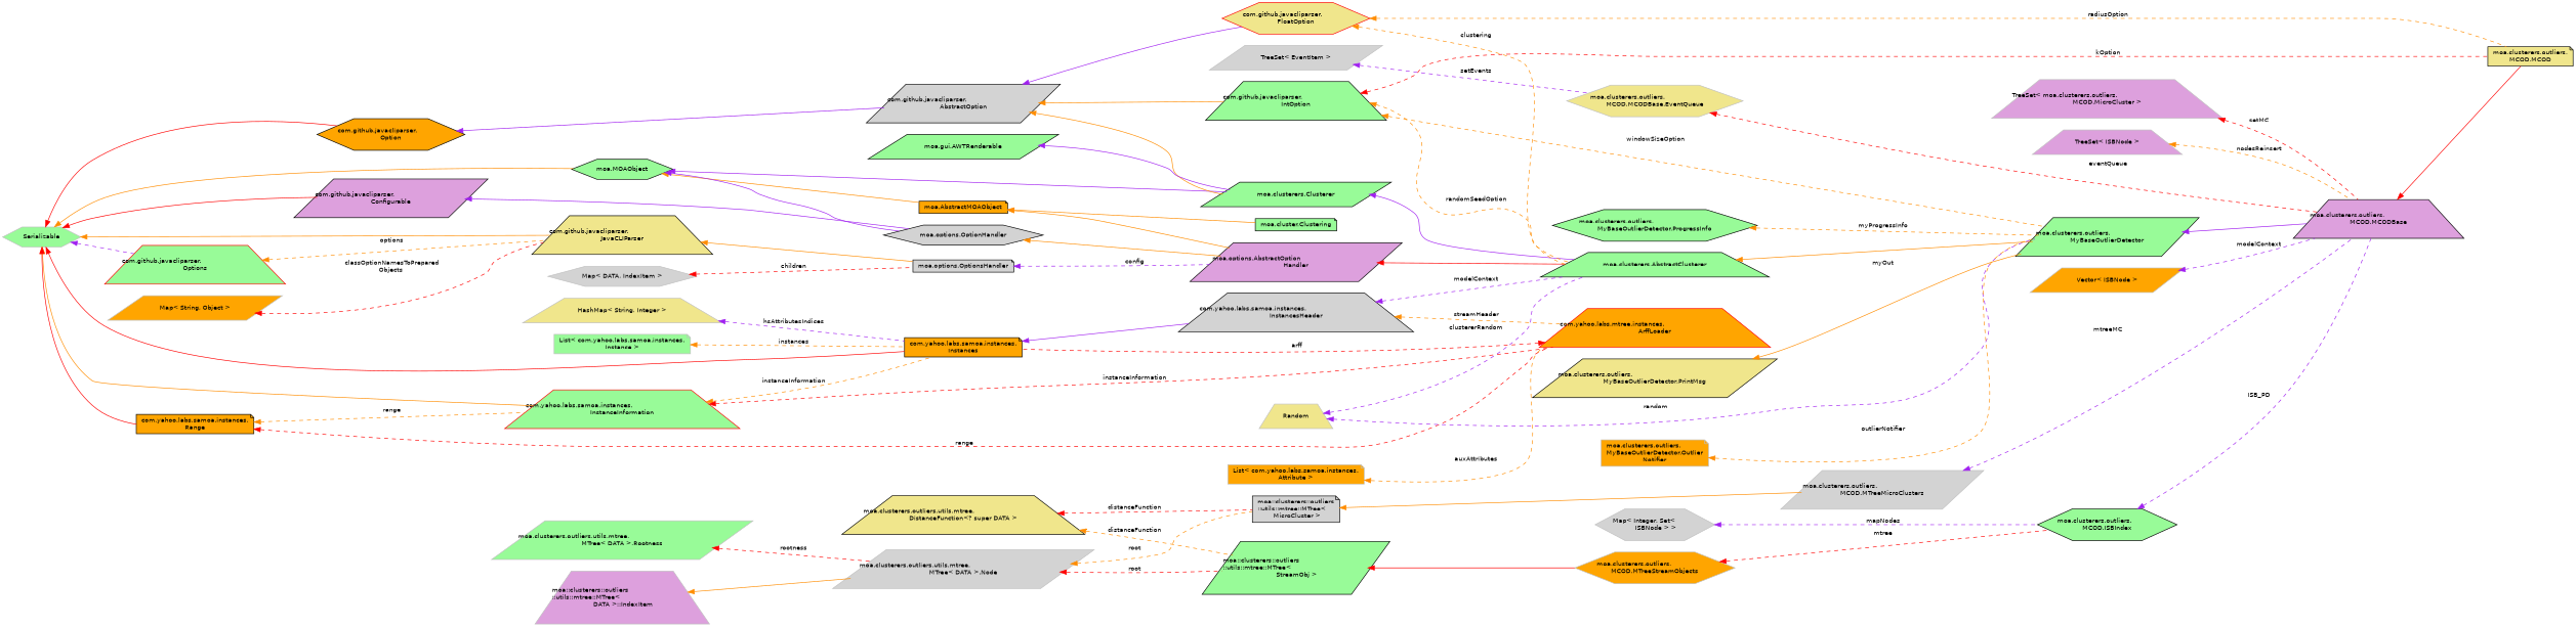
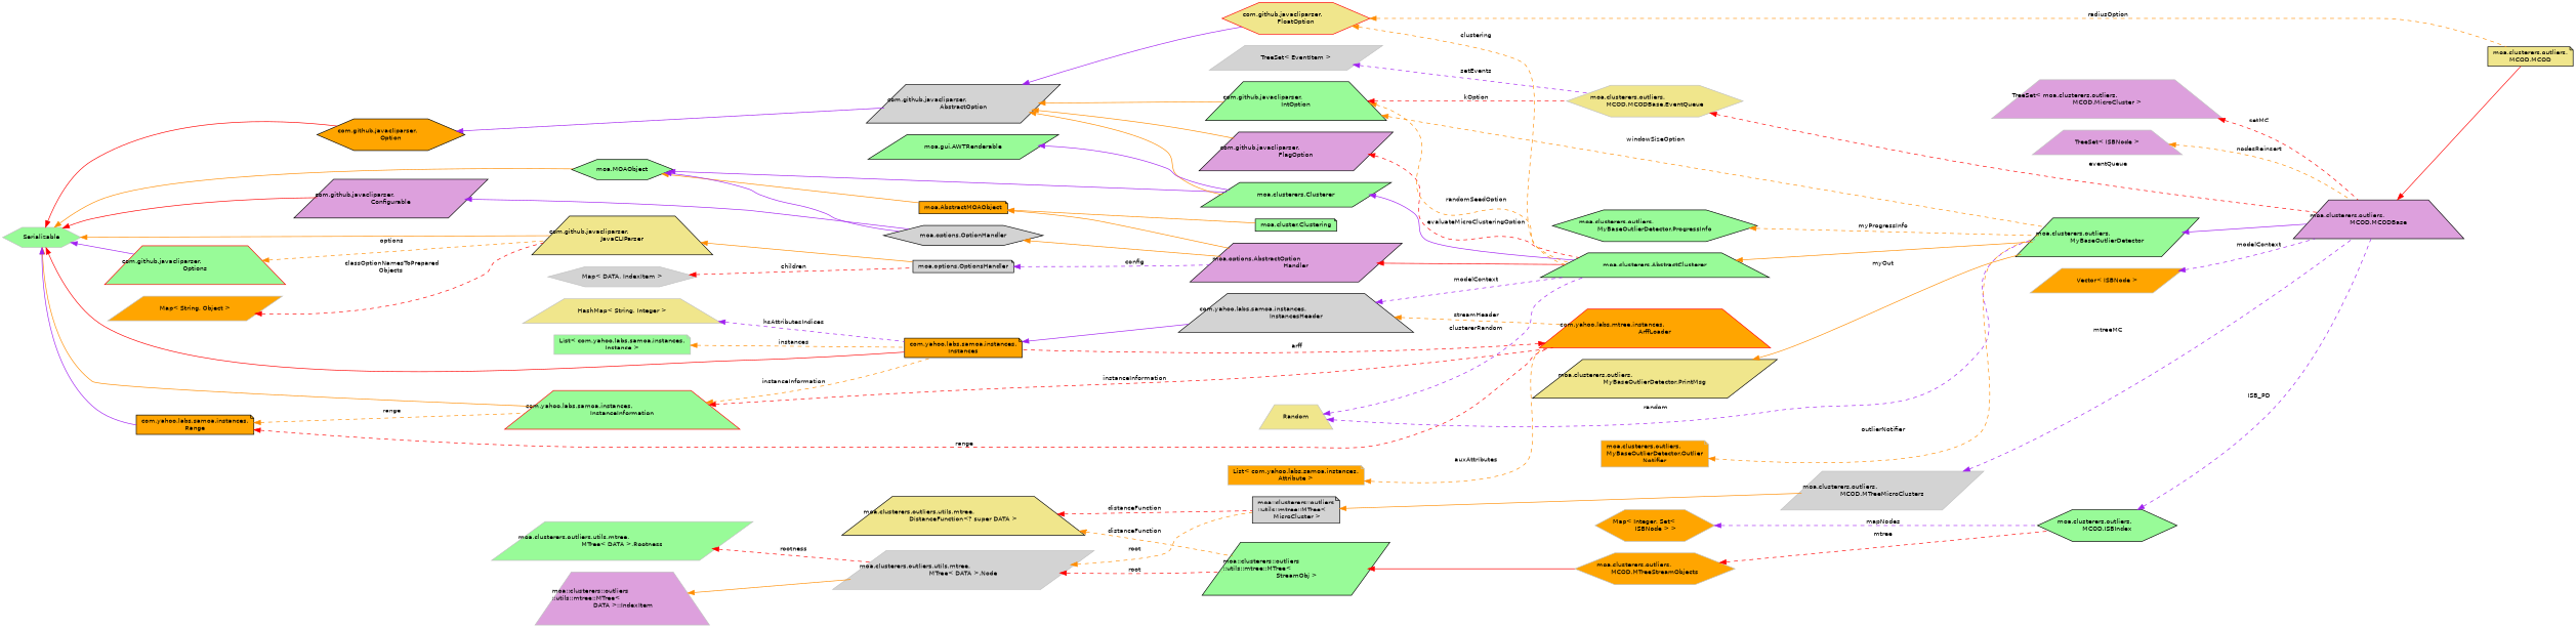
  digraph {
    rankdir=LR
    node [color=black fillcolor=palegreen fontname=Helvetica fontsize=10 shape=parallelogram style=filled]
    edge [color=darkorange dir=back fontname=Helvetica fontsize=10 labelfontname=Helvetica labelfontsize=10 style=dashed]
    n1 [fillcolor=khaki fontcolor=black height=0.2 label="moa.clusterers.outliers.\lMCOD.MCOD" shape=note width=0.4]
    n2 [fillcolor=plum height=0.2 label="moa.clusterers.outliers.\lMCOD.MCODBase" shape=trapezium width=0.4]
    n3 [height=0.2 label="moa.clusterers.outliers.\lMyBaseOutlierDetector" width=0.4]
    n4 [height=0.2 label="moa.clusterers.AbstractClusterer" shape=trapezium width=0.4]
    n5 [fillcolor=plum height=0.2 label="moa.options.AbstractOption\lHandler" width=0.4]
    n6 [fillcolor=orange height=0.2 label="moa.AbstractMOAObject" shape=note width=0.4]
    n7 [height=0.2 label="moa.cluster.Clustering" shape=note width=0.4]
    n8 [height=0.2 label="moa.MOAObject" shape=hexagon width=0.4]
    n9 [fillcolor=lightgrey height=0.2 label="moa.options.OptionHandler" shape=hexagon width=0.4]
    n10 [height=0.2 label="moa.clusterers.Clusterer" width=0.4]
    n11 [color=grey75 height=0.2 label=Serializable shape=hexagon width=0.4]
    n12 [fillcolor=plum height=0.2 label="com.github.javacliparser.\lConfigurable" width=0.4]
    n13 [fillcolor=khaki height=0.2 label="com.github.javacliparser.\lJavaCLIParser" shape=trapezium width=0.4]
    n14 [color=red height=0.2 label="com.github.javacliparser.\lOptions" shape=trapezium width=0.4]
    n15 [fillcolor=orange height=0.2 label="com.github.javacliparser.\lOption" shape=hexagon width=0.4]
    n16 [fillcolor=orange height=0.2 label="com.yahoo.labs.samoa.instances.\lInstances" shape=note width=0.4]
    n17 [color=red height=0.2 label="com.yahoo.labs.samoa.instances.\lInstanceInformation" shape=trapezium width=0.4]
    n18 [fillcolor=orange height=0.2 label="com.yahoo.labs.samoa.instances.\lRange" shape=note width=0.4]
    n19 [fillcolor=lightgrey height=0.2 label="moa.options.OptionsHandler" shape=note width=0.4]
    n20 [fillcolor=lightgrey height=0.2 label="com.github.javacliparser.\lAbstractOption" width=0.4]
    n21 [fillcolor=lightgrey height=0.2 label="com.yahoo.labs.samoa.instances.\lInstancesHeader" shape=trapezium width=0.4]
    n22 [color=red fillcolor=orange height=0.2 label="com.yahoo.labs.mtree.instances.\lArffLoader" shape=trapezium width=0.4]
    n23 [color=grey75 fillcolor=orange height=0.2 label="Map\< String, Object \>" width=0.4]
    n24 [height=0.2 label="moa.gui.AWTRenderable" width=0.4]
+   n25 [fillcolor=plum height=0.2 label="com.github.javacliparser.\lFlagOption" width=0.4]
    n26 [height=0.2 label="com.github.javacliparser.\lIntOption" shape=trapezium width=0.4]
    n27 [color=red fillcolor=khaki height=0.2 label="com.github.javacliparser.\lFloatOption" shape=hexagon width=0.4]
    n28 [color=grey75 fillcolor=orange height=0.2 label="List\< com.yahoo.labs.samoa.instances.\lAttribute \>" shape=note width=0.4]
    n29 [color=grey75 height=0.2 label="List\< com.yahoo.labs.samoa.instances.\lInstance \>" shape=note width=0.4]
    n30 [color=grey75 fillcolor=khaki height=0.2 label="HashMap\< String, Integer \>" shape=trapezium width=0.4]
    n31 [color=grey75 fillcolor=khaki height=0.2 label=Random shape=trapezium width=0.4]
    n32 [fillcolor=khaki height=0.2 label="moa.clusterers.outliers.\lMyBaseOutlierDetector.PrintMsg" width=0.4]
    n33 [color=grey75 fillcolor=orange height=0.2 label="moa.clusterers.outliers.\lMyBaseOutlierDetector.Outlier\lNotifier" shape=note width=0.4]
    n34 [height=0.2 label="moa.clusterers.outliers.\lMyBaseOutlierDetector.ProgressInfo" shape=hexagon width=0.4]
    n35 [color=grey75 fillcolor=orange height=0.2 label="Vector\< ISBNode \>" width=0.4]
    n36 [height=0.2 label="moa.clusterers.outliers.\lMCOD.ISBIndex" shape=hexagon width=0.4]
    n37 [color=grey75 fillcolor=orange height=0.2 label="moa.clusterers.outliers.\lMCOD.MTreeStreamObjects" shape=hexagon width=0.4]
    n38 [height=0.2 label="moa::clusterers::outliers\l::utils::mtree::MTree\<\l StreamObj \>" width=0.4]
    n39 [color=grey75 fillcolor=lightgrey height=0.2 label="moa.clusterers.outliers.utils.mtree.\lMTree\< DATA \>.Node" width=0.4]
    n40 [fillcolor=lightgrey height=0.2 label="moa::clusterers::outliers\l::utils::mtree::MTree\<\l MicroCluster \>" shape=note width=0.4]
    n41 [color=grey75 fillcolor=lightgrey height=0.2 label="moa.clusterers.outliers.\lMCOD.MTreeMicroClusters" width=0.4]
    n42 [color=grey75 fillcolor=plum height=0.2 label="moa::clusterers::outliers\l::utils::mtree::MTree\<\l DATA \>::IndexItem" shape=trapezium width=0.4]
    n43 [color=grey75 height=0.2 label="moa.clusterers.outliers.utils.mtree.\lMTree\< DATA \>.Rootness" width=0.4]
    n44 [color=grey75 fillcolor=lightgrey height=0.2 label="Map\< DATA, IndexItem \>" shape=hexagon width=0.4]
    n45 [fillcolor=khaki height=0.2 label="moa.clusterers.outliers.utils.mtree.\lDistanceFunction\<? super DATA \>" shape=trapezium width=0.4]
-   n46 [color=grey75 fillcolor=lightgrey height=0.2 label="Map\< Integer, Set\<\l ISBNode \> \>" shape=hexagon width=0.4]
+   n46 [color=grey75 fillcolor=orange height=0.2 label="Map\< Integer, Set\<\l ISBNode \> \>" shape=hexagon width=0.4]
    n47 [color=grey75 fillcolor=plum height=0.2 label="TreeSet\< moa.clusterers.outliers.\lMCOD.MicroCluster \>" shape=trapezium width=0.4]
    n48 [color=grey75 fillcolor=khaki height=0.2 label="moa.clusterers.outliers.\lMCOD.MCODBase.EventQueue" shape=hexagon width=0.4]
    n49 [color=grey75 fillcolor=lightgrey height=0.2 label="TreeSet\< EventItem \>" width=0.4]
    n50 [color=grey75 fillcolor=plum height=0.2 label="TreeSet\< ISBNode \>" shape=trapezium width=0.4]
    n2 -> n1 [color=red style=solid]
    n3 -> n2 [color=purple style=solid]
    n4 -> n3 [style=solid]
    n5 -> n4 [color=red style=solid]
    n6 -> n5 [style=solid]
    n6 -> n7 [style=solid]
    n8 -> n6 [style=solid]
    n8 -> n9 [color=purple style=solid]
    n8 -> n10 [color=purple style=solid]
    n9 -> n5 [style=solid]
    n10 -> n4 [color=purple style=solid]
    n11 -> n8 [style=solid]
    n11 -> n12 [color=red style=solid]
    n11 -> n13 [style=solid]
-   n11 -> n14 [color=purple]
+   n11 -> n14 [color=purple style=solid]
    n11 -> n15 [color=red style=solid]
    n11 -> n16 [color=red style=solid]
    n11 -> n17 [style=solid]
-   n11 -> n18 [color=red style=solid]
+   n11 -> n18 [color=purple style=solid]
    n12 -> n9 [color=purple style=solid]
    n13 -> n19 [style=solid]
    n14 -> n13 [label=" options"]
    n15 -> n20 [color=purple style=solid]
    n16 -> n21 [color=purple style=solid]
    n17 -> n16 [label=" instanceInformation"]
    n17 -> n22 [color=red label=" instanceInformation"]
    n18 -> n17 [label=" range"]
    n18 -> n22 [color=red label=" range"]
    n19 -> n5 [color=purple label=" config"]
    n20 -> n10 [style=solid]
+   n20 -> n25 [style=solid]
    n20 -> n26 [style=solid]
    n20 -> n27 [color=purple style=solid]
    n21 -> n4 [color=purple label=" modelContext"]
    n21 -> n22 [label=" streamHeader"]
    n22 -> n16 [color=red label=" arff"]
    n23 -> n13 [color=red label=" classOptionNamesToPrepared\lObjects"]
    n24 -> n10 [color=purple style=solid]
-   n26 -> n1 [color=red label=" kOption"]
+   n25 -> n4 [color=red label=" evaluateMicroClusteringOption"]
+   n26 -> n48 [color=red label=" kOption"]
    n26 -> n3 [label=" windowSizeOption"]
    n26 -> n4 [label=" randomSeedOption"]
    n27 -> n1 [label=" radiusOption"]
    n27 -> n4 [label=" clustering"]
    n28 -> n22 [label=" auxAttributes"]
    n29 -> n16 [label=" instances"]
    n30 -> n16 [color=purple label=" hsAttributesIndices"]
    n31 -> n3 [color=purple label=" random"]
    n31 -> n4 [color=purple label=" clustererRandom"]
    n32 -> n3 [label=" myOut" style=solid]
    n33 -> n3 [label=" outlierNotifier"]
    n34 -> n3 [label=" myProgressInfo"]
    n35 -> n2 [color=purple label=" modelContext"]
    n36 -> n2 [color=purple label=" ISB_PD"]
    n37 -> n36 [color=red label=" mtree"]
    n38 -> n37 [color=red style=solid]
    n39 -> n38 [color=red label=" root"]
    n39 -> n40 [label=" root"]
    n40 -> n41 [style=solid]
    n41 -> n2 [color=purple label=" mtreeMC"]
    n42 -> n39 [style=solid]
    n43 -> n39 [color=red label=" rootness"]
    n44 -> n19 [color=red label=" children"]
    n45 -> n38 [label=" distanceFunction"]
    n45 -> n40 [color=red label=" distanceFunction"]
    n46 -> n36 [color=purple label=" mapNodes"]
    n47 -> n2 [color=red label=" setMC"]
    n48 -> n2 [color=red label=" eventQueue"]
    n49 -> n48 [color=purple label=" setEvents"]
    n50 -> n2 [label=" nodesReinsert"]
  }
